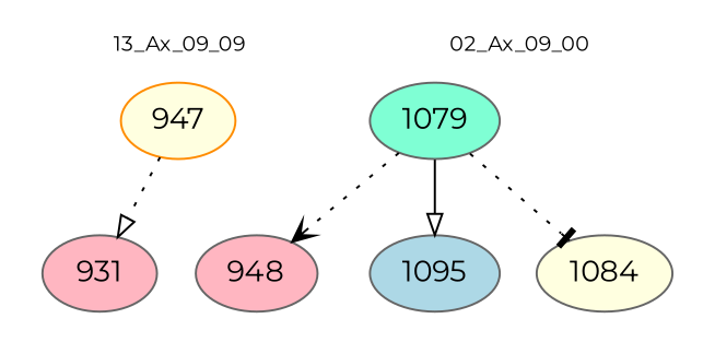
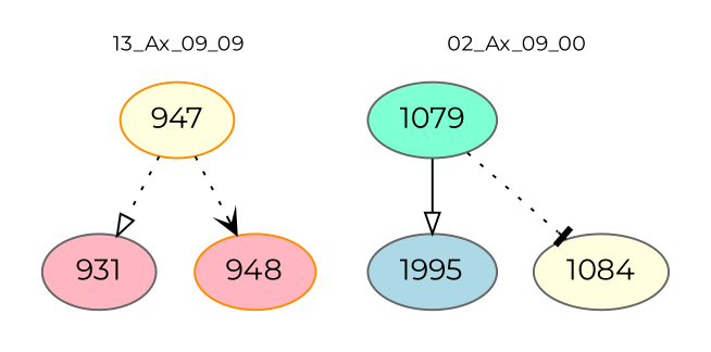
  digraph {
    fontname=Montserrat
    node [color=gray40 fillcolor=lightyellow fontname=Montserrat style=filled]
    edge [arrowhead=onormal color=black fontname=Montserrat style=dotted]
    n1 [color=darkorange label=947]
    n2 [fillcolor=lightpink label=931]
-   n3 [fillcolor=lightpink label=948]
+   n3 [color=darkorange fillcolor=lightpink label=948]
    n4 [fillcolor=aquamarine label=1079]
-   n5 [fillcolor=lightblue label=1095]
+   n5 [fillcolor=lightblue label=1995]
    n6 [label=1084]
    subgraph cluster_1 {
      color=white
      fontsize=10
      label="13_Ax_09_09"
      n1
      n2
      n3
    }
    subgraph cluster_2 {
      color=white
      fontsize=10
      label="02_Ax_09_00"
      n4
      n5
      n6
    }
    n1 -> n2
-   n4 -> n3 [arrowhead=vee]
+   n1 -> n3 [arrowhead=vee]
    n4 -> n5 [style=solid]
    n4 -> n6 [arrowhead=tee]
  }
